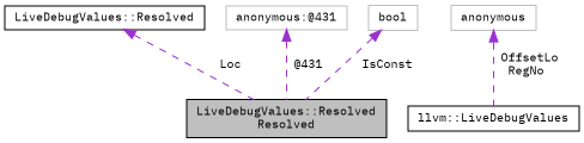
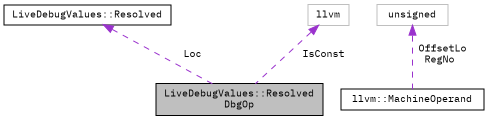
  digraph {
    fontname="IBM Plex Mono"
    node [color=black fontname="IBM Plex Mono" fontsize=10 shape=record]
    edge [color=darkorchid3 dir=back fontname="IBM Plex Mono" fontsize=10 labelfontname=Helvetica labelfontsize=10 style=dashed]
-   n1 [fillcolor=grey75 fontcolor=black height=0.2 label="LiveDebugValues::Resolved\lResolved" style=filled width=0.4]
+   n1 [fillcolor=grey75 fontcolor=black height=0.2 label="LiveDebugValues::Resolved\lDbgOp" style=filled width=0.4]
    n2 [height=0.2 label="LiveDebugValues::Resolved" width=0.4]
-   n3 [color=grey75 height=0.2 label="anonymous:@431" width=0.4]
-   n4 [height=0.2 label="llvm::LiveDebugValues" width=0.4]
-   n5 [color=grey75 height=0.2 label=anonymous width=0.4]
-   n6 [color=grey75 height=0.2 label=bool width=0.4]
+   n4 [height=0.2 label="llvm::MachineOperand" width=0.4]
+   n5 [color=grey75 height=0.2 label=unsigned width=0.4]
+   n6 [color=grey75 height=0.2 label=llvm width=0.4]
    n2 -> n1 [label=" Loc"]
-   n3 -> n1 [label=" @431"]
    n5 -> n4 [label=" OffsetLo\nRegNo"]
    n6 -> n1 [label=" IsConst"]
  }
